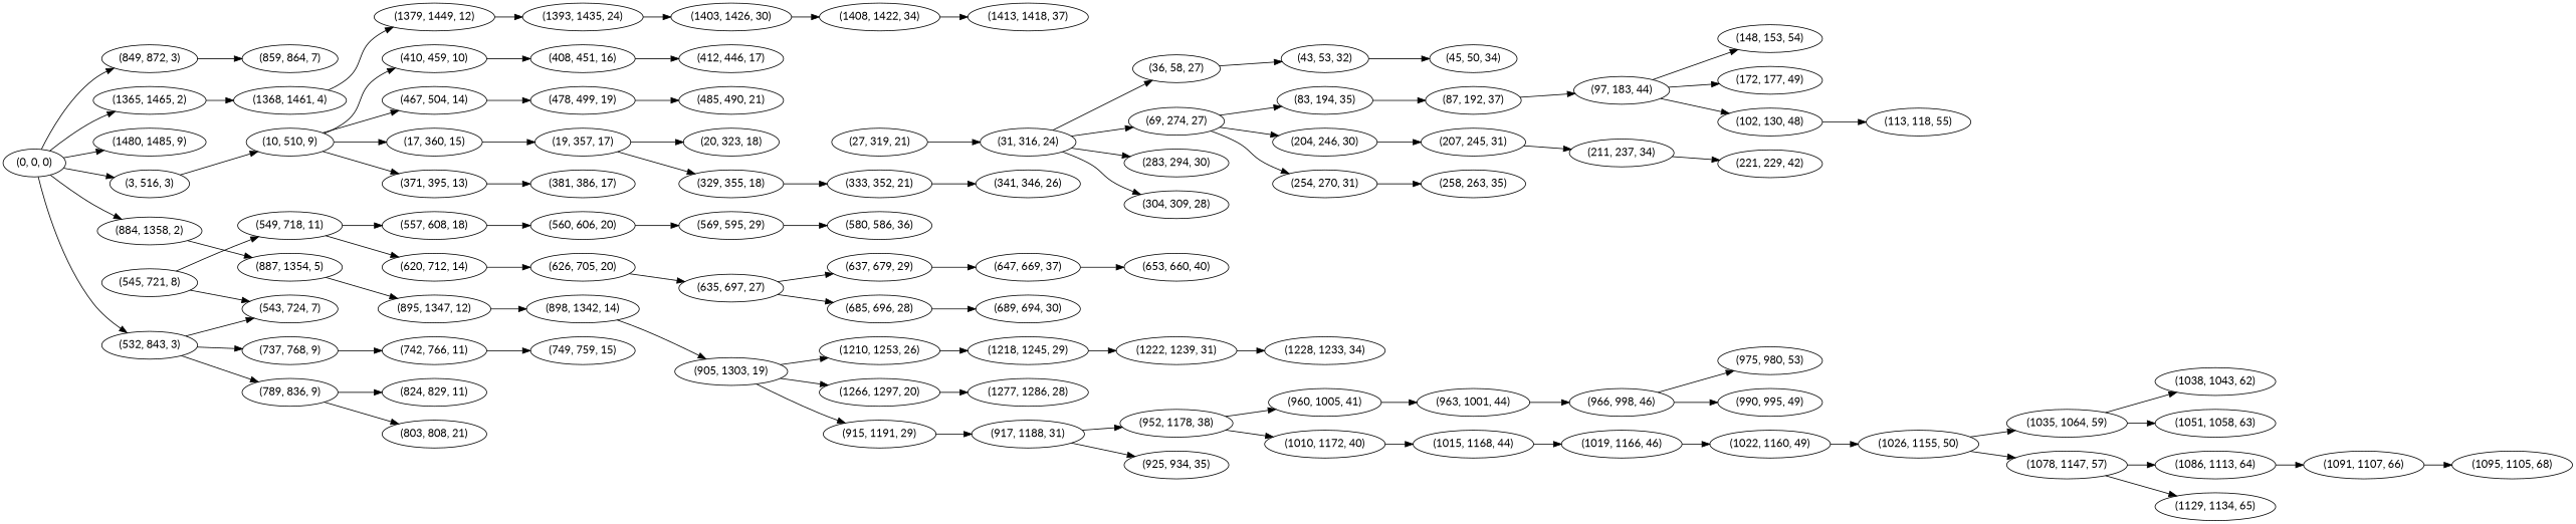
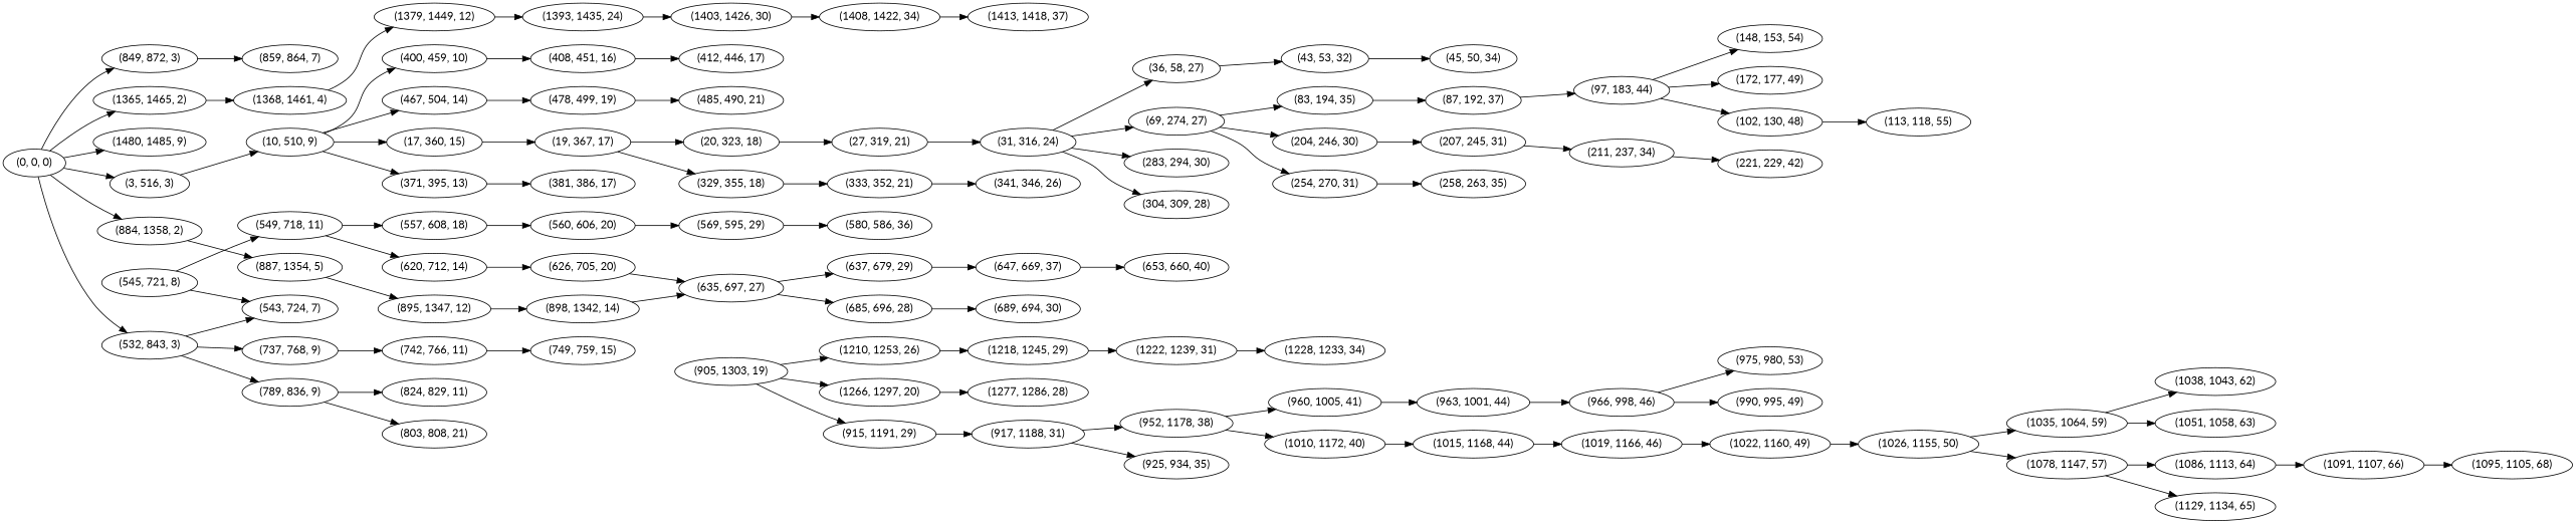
  digraph {
    fontname=Lato
    rankdir=LR
    node [fontname=Lato]
    edge [fontname=Lato]
    "(0, 0, 0)"
    "(3, 516, 3)"
    "(532, 843, 3)"
    "(849, 872, 3)"
    "(884, 1358, 2)"
    "(1365, 1465, 2)"
    "(1480, 1485, 9)"
    "(10, 510, 9)"
    "(543, 724, 7)"
    "(737, 768, 9)"
    "(789, 836, 9)"
    "(859, 864, 7)"
    "(887, 1354, 5)"
    "(1368, 1461, 4)"
    "(17, 360, 15)"
    "(371, 395, 13)"
-   "(400, 459, 10)" [label="(410, 459, 10)"]
+   "(400, 459, 10)"
    "(467, 504, 14)"
-   "(19, 357, 17)"
+   "(19, 357, 17)" [label="(19, 367, 17)"]
    "(381, 386, 17)"
    "(408, 451, 16)"
    "(478, 499, 19)"
    "(20, 323, 18)"
    "(329, 355, 18)"
    "(27, 319, 21)"
    "(333, 352, 21)"
    "(31, 316, 24)"
    "(36, 58, 27)"
    "(69, 274, 27)"
    "(283, 294, 30)"
    "(304, 309, 28)"
    "(43, 53, 32)"
    "(83, 194, 35)"
    "(204, 246, 30)"
    "(254, 270, 31)"
    "(45, 50, 34)"
    "(87, 192, 37)"
    "(207, 245, 31)"
    "(258, 263, 35)"
    "(97, 183, 44)"
    "(102, 130, 48)"
    "(148, 153, 54)"
    "(172, 177, 49)"
    "(113, 118, 55)"
    "(211, 237, 34)"
    "(221, 229, 42)"
    "(341, 346, 26)"
    "(412, 446, 17)"
    "(485, 490, 21)"
    "(742, 766, 11)"
    "(803, 808, 21)"
    "(824, 829, 11)"
    "(545, 721, 8)"
    "(549, 718, 11)"
    "(557, 608, 18)"
    "(620, 712, 14)"
    "(560, 606, 20)"
    "(626, 705, 20)"
    "(569, 595, 29)"
    "(580, 586, 36)"
    "(635, 697, 27)"
    "(637, 679, 29)"
    "(685, 696, 28)"
    "(647, 669, 37)"
    "(689, 694, 30)"
    "(653, 660, 40)"
    "(749, 759, 15)"
    "(895, 1347, 12)"
    "(898, 1342, 14)"
    "(905, 1303, 19)"
    "(915, 1191, 29)"
    "(1210, 1253, 26)"
    "(1266, 1297, 20)"
    "(917, 1188, 31)"
    "(1218, 1245, 29)"
    "(1277, 1286, 28)"
    "(925, 934, 35)"
    "(952, 1178, 38)"
    "(960, 1005, 41)"
    "(1010, 1172, 40)"
    "(963, 1001, 44)"
    "(1015, 1168, 44)"
    "(966, 998, 46)"
    "(975, 980, 53)"
    "(990, 995, 49)"
    "(1019, 1166, 46)"
    "(1022, 1160, 49)"
    n88 [label="(1026, 1155, 50)"]
    "(1035, 1064, 59)"
    "(1078, 1147, 57)"
    "(1038, 1043, 62)"
    "(1051, 1058, 63)"
    "(1086, 1113, 64)"
    "(1129, 1134, 65)"
    "(1091, 1107, 66)"
    "(1095, 1105, 68)"
    "(1222, 1239, 31)"
    "(1228, 1233, 34)"
    "(1379, 1449, 12)"
    "(1393, 1435, 24)"
    "(1403, 1426, 30)"
    "(1408, 1422, 34)"
    "(1413, 1418, 37)"
    "(0, 0, 0)" -> "(3, 516, 3)"
    "(0, 0, 0)" -> "(532, 843, 3)"
    "(0, 0, 0)" -> "(849, 872, 3)"
    "(0, 0, 0)" -> "(884, 1358, 2)"
    "(0, 0, 0)" -> "(1365, 1465, 2)"
    "(0, 0, 0)" -> "(1480, 1485, 9)"
    "(3, 516, 3)" -> "(10, 510, 9)"
    "(532, 843, 3)" -> "(543, 724, 7)"
    "(532, 843, 3)" -> "(737, 768, 9)"
    "(532, 843, 3)" -> "(789, 836, 9)"
    "(849, 872, 3)" -> "(859, 864, 7)"
    "(884, 1358, 2)" -> "(887, 1354, 5)"
    "(1365, 1465, 2)" -> "(1368, 1461, 4)"
    "(10, 510, 9)" -> "(17, 360, 15)"
    "(10, 510, 9)" -> "(371, 395, 13)"
    "(10, 510, 9)" -> "(400, 459, 10)"
    "(10, 510, 9)" -> "(467, 504, 14)"
    "(737, 768, 9)" -> "(742, 766, 11)"
    "(789, 836, 9)" -> "(803, 808, 21)"
    "(789, 836, 9)" -> "(824, 829, 11)"
    "(887, 1354, 5)" -> "(895, 1347, 12)"
    "(1368, 1461, 4)" -> "(1379, 1449, 12)"
    "(17, 360, 15)" -> "(19, 357, 17)"
    "(371, 395, 13)" -> "(381, 386, 17)"
    "(400, 459, 10)" -> "(408, 451, 16)"
    "(467, 504, 14)" -> "(478, 499, 19)"
    "(19, 357, 17)" -> "(20, 323, 18)"
    "(19, 357, 17)" -> "(329, 355, 18)"
    "(408, 451, 16)" -> "(412, 446, 17)"
    "(478, 499, 19)" -> "(485, 490, 21)"
+   "(20, 323, 18)" -> "(27, 319, 21)"
    "(329, 355, 18)" -> "(333, 352, 21)"
    "(27, 319, 21)" -> "(31, 316, 24)"
    "(333, 352, 21)" -> "(341, 346, 26)"
    "(31, 316, 24)" -> "(36, 58, 27)"
    "(31, 316, 24)" -> "(69, 274, 27)"
    "(31, 316, 24)" -> "(283, 294, 30)"
    "(31, 316, 24)" -> "(304, 309, 28)"
    "(36, 58, 27)" -> "(43, 53, 32)"
    "(69, 274, 27)" -> "(83, 194, 35)"
    "(69, 274, 27)" -> "(204, 246, 30)"
    "(69, 274, 27)" -> "(254, 270, 31)"
    "(43, 53, 32)" -> "(45, 50, 34)"
    "(83, 194, 35)" -> "(87, 192, 37)"
    "(204, 246, 30)" -> "(207, 245, 31)"
    "(254, 270, 31)" -> "(258, 263, 35)"
    "(87, 192, 37)" -> "(97, 183, 44)"
    "(207, 245, 31)" -> "(211, 237, 34)"
    "(97, 183, 44)" -> "(102, 130, 48)"
    "(97, 183, 44)" -> "(148, 153, 54)"
    "(97, 183, 44)" -> "(172, 177, 49)"
    "(102, 130, 48)" -> "(113, 118, 55)"
    "(211, 237, 34)" -> "(221, 229, 42)"
    "(742, 766, 11)" -> "(749, 759, 15)"
    "(545, 721, 8)" -> "(543, 724, 7)"
    "(545, 721, 8)" -> "(549, 718, 11)"
    "(549, 718, 11)" -> "(557, 608, 18)"
    "(549, 718, 11)" -> "(620, 712, 14)"
    "(557, 608, 18)" -> "(560, 606, 20)"
    "(620, 712, 14)" -> "(626, 705, 20)"
    "(560, 606, 20)" -> "(569, 595, 29)"
    "(626, 705, 20)" -> "(635, 697, 27)"
    "(569, 595, 29)" -> "(580, 586, 36)"
    "(635, 697, 27)" -> "(637, 679, 29)"
    "(635, 697, 27)" -> "(685, 696, 28)"
    "(637, 679, 29)" -> "(647, 669, 37)"
    "(685, 696, 28)" -> "(689, 694, 30)"
    "(647, 669, 37)" -> "(653, 660, 40)"
    "(895, 1347, 12)" -> "(898, 1342, 14)"
-   "(898, 1342, 14)" -> "(905, 1303, 19)"
+   "(898, 1342, 14)" -> "(635, 697, 27)"
    "(905, 1303, 19)" -> "(915, 1191, 29)"
    "(905, 1303, 19)" -> "(1210, 1253, 26)"
    "(905, 1303, 19)" -> "(1266, 1297, 20)"
    "(915, 1191, 29)" -> "(917, 1188, 31)"
    "(1210, 1253, 26)" -> "(1218, 1245, 29)"
    "(1266, 1297, 20)" -> "(1277, 1286, 28)"
    "(917, 1188, 31)" -> "(925, 934, 35)"
    "(917, 1188, 31)" -> "(952, 1178, 38)"
    "(1218, 1245, 29)" -> "(1222, 1239, 31)"
    "(952, 1178, 38)" -> "(960, 1005, 41)"
    "(952, 1178, 38)" -> "(1010, 1172, 40)"
    "(960, 1005, 41)" -> "(963, 1001, 44)"
    "(1010, 1172, 40)" -> "(1015, 1168, 44)"
    "(963, 1001, 44)" -> "(966, 998, 46)"
    "(1015, 1168, 44)" -> "(1019, 1166, 46)"
    "(966, 998, 46)" -> "(975, 980, 53)"
    "(966, 998, 46)" -> "(990, 995, 49)"
    "(1019, 1166, 46)" -> "(1022, 1160, 49)"
    "(1022, 1160, 49)" -> n88
    n88 -> "(1035, 1064, 59)"
    n88 -> "(1078, 1147, 57)"
    "(1035, 1064, 59)" -> "(1038, 1043, 62)"
    "(1035, 1064, 59)" -> "(1051, 1058, 63)"
    "(1078, 1147, 57)" -> "(1086, 1113, 64)"
    "(1078, 1147, 57)" -> "(1129, 1134, 65)"
    "(1086, 1113, 64)" -> "(1091, 1107, 66)"
    "(1091, 1107, 66)" -> "(1095, 1105, 68)"
    "(1222, 1239, 31)" -> "(1228, 1233, 34)"
    "(1379, 1449, 12)" -> "(1393, 1435, 24)"
    "(1393, 1435, 24)" -> "(1403, 1426, 30)"
    "(1403, 1426, 30)" -> "(1408, 1422, 34)"
    "(1408, 1422, 34)" -> "(1413, 1418, 37)"
  }
